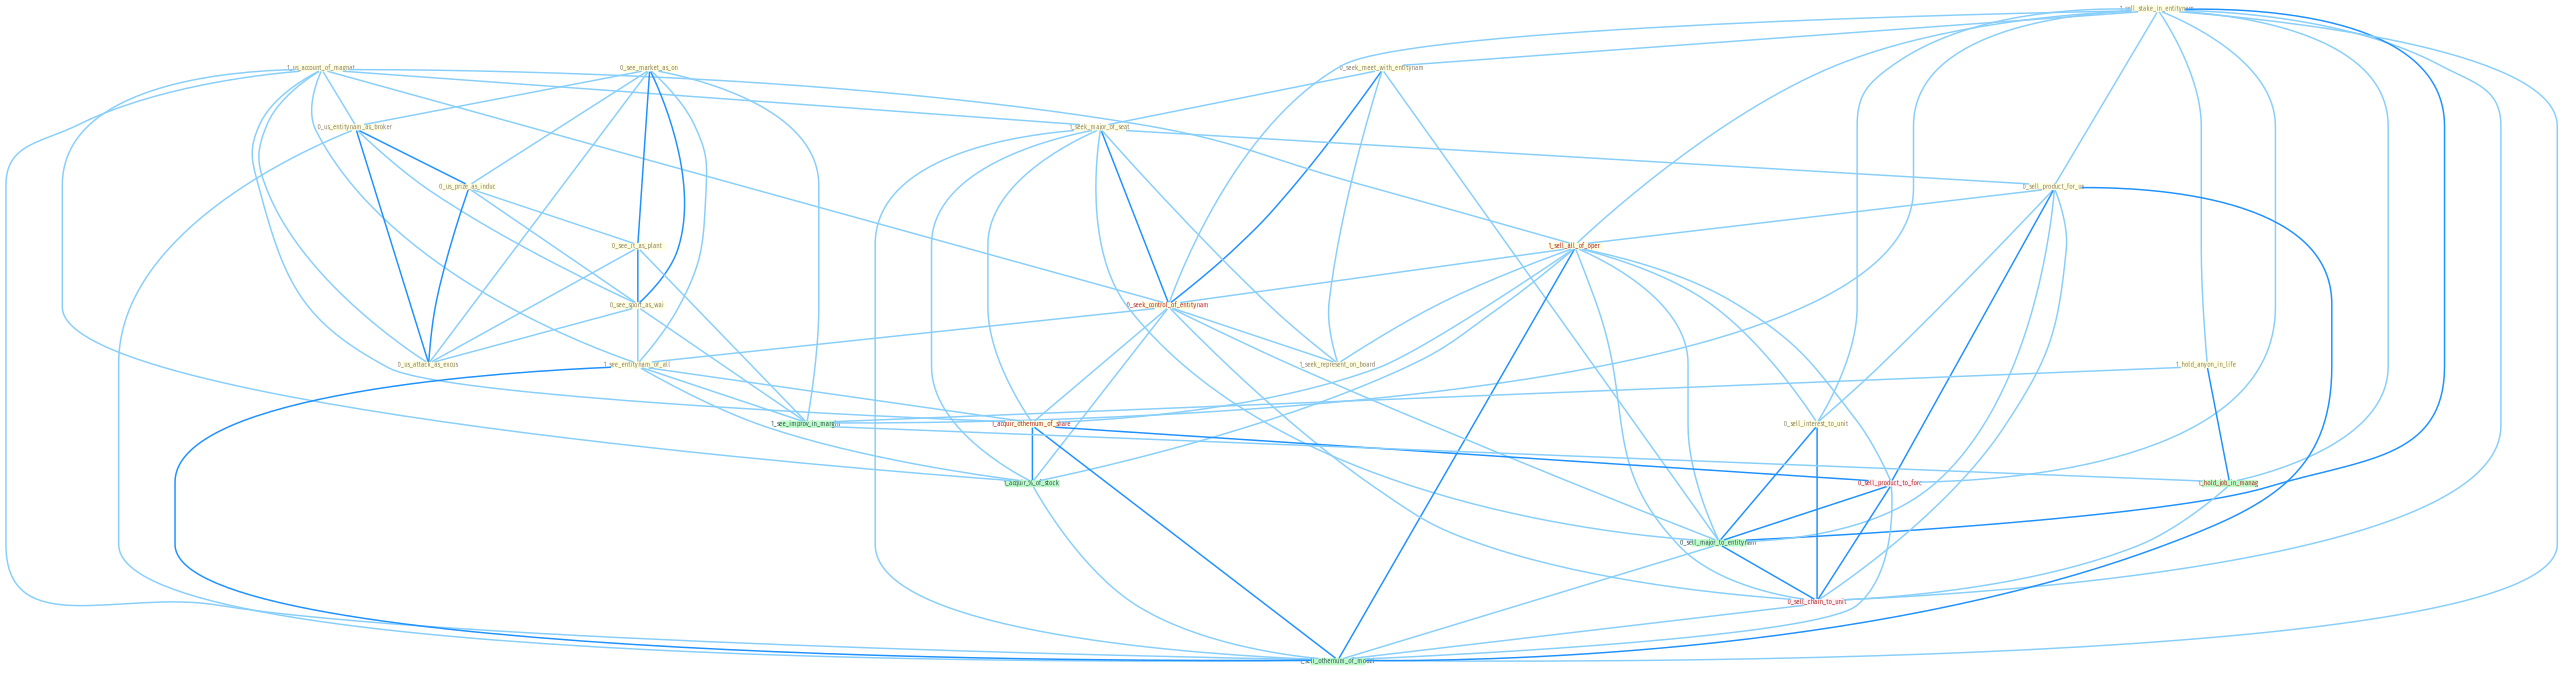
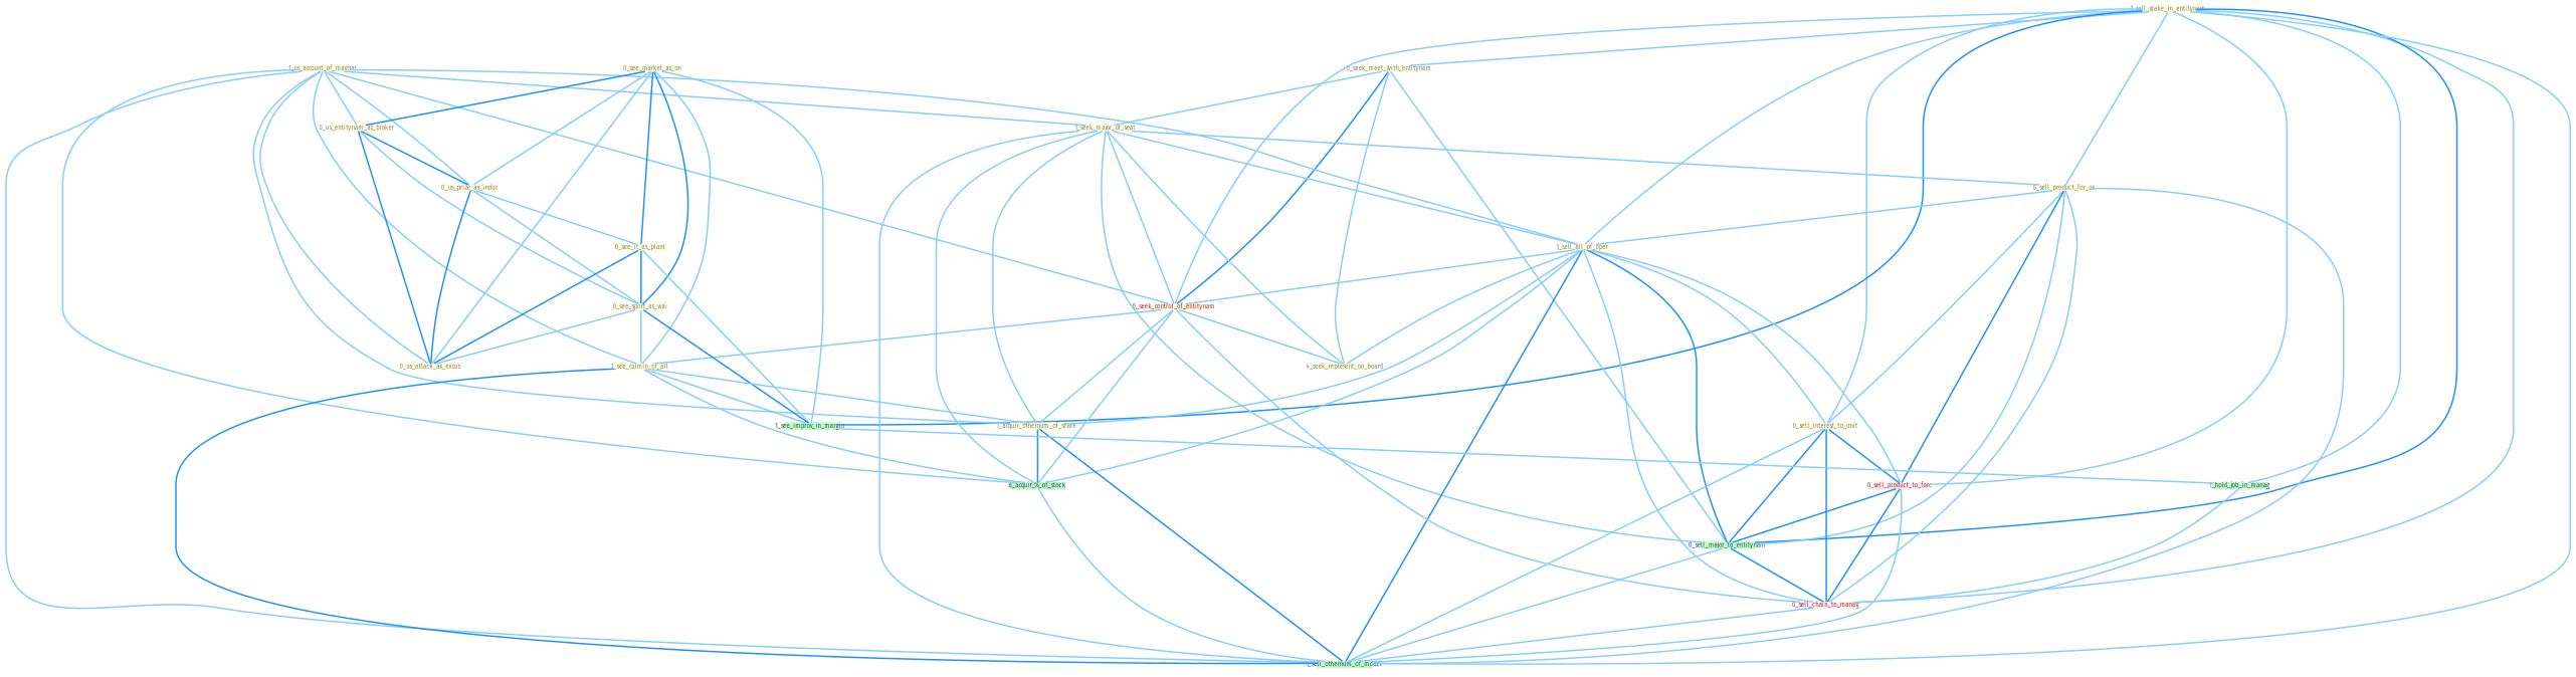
  graph {
    fontname="Fira Sans"
    node [color="#ffffe0" fixedsize=true fontcolor="#8b7d6b" fontname="Fira Sans" fontsize=4 shape=polygon style=filled]
    edge [color="#87cefa" fontname="Fira Sans" w=1]
    "1_sell_stake_in_entitynam " [height=.06 width=.5]
    "0_seek_meet_with_entitynam " [height=.06 width=.5]
    "0_sell_product_for_us " [height=.06 width=.5]
    "1_us_account_of_magnat " [height=.06 width=.5]
    "0_see_market_as_on " [height=.06 width=.5]
    "0_us_entitynam_as_broker " [height=.06 width=.5]
    "1_seek_major_of_seat " [height=.06 width=.5]
    "0_us_prize_as_induc " [height=.06 width=.5]
-   "1_sell_all_of_oper " [fontcolor="#b22222" height=.06 width=.5]
-   "1_hold_anyon_in_life " [height=.06 width=.5]
+   "1_sell_all_of_oper " [height=.06 width=.5]
    "0_see_it_as_plant " [height=.06 width=.5]
    "0_seek_control_of_entitynam " [fontcolor="#b22222" height=.06 width=.5]
    "0_see_sport_as_wai " [height=.06 width=.5]
-   "1_see_culmin_of_all " [height=.06 width=.5 label="1_see_entitynam_of_all"]
-   "1_seek_represent_on_board " [height=.06 width=.5]
-   "1_acquir_othernum_of_share " [fontcolor="#b22222" height=.06 width=.5]
+   "1_see_culmin_of_all " [height=.06 width=.5]
+   "1_seek_represent_on_board " [height=.06 width=.5 label="4_seek_represent_on_board"]
+   "1_acquir_othernum_of_share " [height=.06 width=.5]
    "0_sell_interest_to_unit " [height=.06 width=.5]
    "0_us_attack_as_excus " [height=.06 width=.5]
    "0_sell_product_to_forc " [color="#fff0f5" fontcolor="#b22222" height=.06 width=.5]
-   "0_sell_chain_to_manag " [color="#fff0f5" fontcolor="#b22222" height=.06 width=.5 label="0_sell_chain_to_unit"]
+   "0_sell_chain_to_manag " [color="#fff0f5" fontcolor="#b22222" height=.06 width=.5]
    "1_see_improv_in_margin " [color="#BDFCC9" fontcolor="#2f4f4f" height=.06 width=.5]
-   "1_hold_job_in_manag " [color="#BDFCC9" fontcolor="#b22222" height=.06 width=.5]
+   "1_hold_job_in_manag " [color="#BDFCC9" fontcolor="#2f4f4f" height=.06 width=.5]
    "0_sell_major_to_entitynam " [color="#BDFCC9" fontcolor="#2f4f4f" height=.06 width=.5]
    "1_sell_othernum_of_model " [color="#BDFCC9" fontcolor="#2f4f4f" height=.06 width=.5]
-   "1_acquir_%_of_stock " [color="#BDFCC9" fontcolor="#2f4f4f" height=.06 width=.5]
+   "1_acquir_%_of_stock " [color="#BDFCC9" fontcolor="#2f4f4f" height=.06 width=.5 label="8_acquir_%_of_stock"]
    subgraph sub_1 {
      "1_sell_stake_in_entitynam "
      "0_seek_meet_with_entitynam "
      "0_sell_product_for_us "
      "1_us_account_of_magnat "
      "0_see_market_as_on "
      "0_us_entitynam_as_broker "
      "1_seek_major_of_seat "
      "0_us_prize_as_induc "
      "1_sell_all_of_oper "
-     "1_hold_anyon_in_life "
      "0_see_it_as_plant "
      "0_seek_control_of_entitynam "
      "0_see_sport_as_wai "
      "1_see_culmin_of_all "
      "1_seek_represent_on_board "
      "1_acquir_othernum_of_share "
      "0_sell_interest_to_unit "
      "0_us_attack_as_excus "
    }
    subgraph sub_2 {
      "0_sell_product_to_forc "
      "0_sell_chain_to_manag "
    }
    "1_sell_stake_in_entitynam " -- "0_seek_meet_with_entitynam "
    "1_sell_stake_in_entitynam " -- "0_sell_product_for_us "
    "1_sell_stake_in_entitynam " -- "1_sell_all_of_oper "
-   "1_sell_stake_in_entitynam " -- "1_hold_anyon_in_life "
    "1_sell_stake_in_entitynam " -- "0_seek_control_of_entitynam "
    "1_sell_stake_in_entitynam " -- "0_sell_interest_to_unit "
    "1_sell_stake_in_entitynam " -- "0_sell_product_to_forc "
    "1_sell_stake_in_entitynam " -- "0_sell_chain_to_manag "
-   "1_sell_stake_in_entitynam " -- "1_see_improv_in_margin "
+   "1_sell_stake_in_entitynam " -- "1_see_improv_in_margin " [color="#1e90ff"]
    "1_sell_stake_in_entitynam " -- "1_hold_job_in_manag "
    "1_sell_stake_in_entitynam " -- "0_sell_major_to_entitynam " [color="#1e90ff" w=2]
    "1_sell_stake_in_entitynam " -- "1_sell_othernum_of_model "
    "0_seek_meet_with_entitynam " -- "1_seek_major_of_seat "
    "0_seek_meet_with_entitynam " -- "0_seek_control_of_entitynam " [color="#1e90ff" w=2]
    "0_seek_meet_with_entitynam " -- "1_seek_represent_on_board "
    "0_seek_meet_with_entitynam " -- "0_sell_major_to_entitynam "
    "0_sell_product_for_us " -- "1_sell_all_of_oper "
    "0_sell_product_for_us " -- "0_sell_interest_to_unit "
    "0_sell_product_for_us " -- "0_sell_product_to_forc " [color="#1e90ff" w=2]
    "0_sell_product_for_us " -- "0_sell_chain_to_manag "
    "0_sell_product_for_us " -- "0_sell_major_to_entitynam "
-   "0_sell_product_for_us " -- "1_sell_othernum_of_model " [color="#1e90ff"]
+   "0_sell_product_for_us " -- "1_sell_othernum_of_model "
    "1_us_account_of_magnat " -- "0_us_entitynam_as_broker "
    "1_us_account_of_magnat " -- "1_seek_major_of_seat "
+   "1_us_account_of_magnat " -- "0_us_prize_as_induc "
    "1_us_account_of_magnat " -- "1_sell_all_of_oper "
    "1_us_account_of_magnat " -- "0_seek_control_of_entitynam "
    "1_us_account_of_magnat " -- "1_see_culmin_of_all "
    "1_us_account_of_magnat " -- "1_acquir_othernum_of_share "
    "1_us_account_of_magnat " -- "0_us_attack_as_excus "
    "1_us_account_of_magnat " -- "1_sell_othernum_of_model "
    "1_us_account_of_magnat " -- "1_acquir_%_of_stock "
-   "0_see_market_as_on " -- "0_us_entitynam_as_broker "
+   "0_see_market_as_on " -- "0_us_entitynam_as_broker " [color="#1e90ff"]
    "0_see_market_as_on " -- "0_us_prize_as_induc "
    "0_see_market_as_on " -- "0_see_it_as_plant " [color="#1e90ff" w=2]
    "0_see_market_as_on " -- "0_see_sport_as_wai " [color="#1e90ff" w=2]
    "0_see_market_as_on " -- "1_see_culmin_of_all "
    "0_see_market_as_on " -- "0_us_attack_as_excus "
    "0_see_market_as_on " -- "1_see_improv_in_margin "
    "0_us_entitynam_as_broker " -- "0_us_prize_as_induc " [color="#1e90ff" w=2]
    "0_us_entitynam_as_broker " -- "0_see_sport_as_wai "
    "0_us_entitynam_as_broker " -- "0_us_attack_as_excus " [color="#1e90ff" w=2]
    "1_seek_major_of_seat " -- "0_sell_product_for_us "
-   "1_seek_major_of_seat " -- "0_seek_control_of_entitynam " [color="#1e90ff" w=2]
+   "1_seek_major_of_seat " -- "1_sell_all_of_oper "
+   "1_seek_major_of_seat " -- "0_seek_control_of_entitynam " [w=2]
    "1_seek_major_of_seat " -- "1_seek_represent_on_board "
    "1_seek_major_of_seat " -- "1_acquir_othernum_of_share "
    "1_seek_major_of_seat " -- "0_sell_major_to_entitynam "
    "1_seek_major_of_seat " -- "1_sell_othernum_of_model "
    "1_seek_major_of_seat " -- "1_acquir_%_of_stock "
    "0_us_prize_as_induc " -- "0_see_it_as_plant "
    "0_us_prize_as_induc " -- "0_see_sport_as_wai "
    "0_us_prize_as_induc " -- "0_us_attack_as_excus " [color="#1e90ff" w=2]
    "1_sell_all_of_oper " -- "0_seek_control_of_entitynam "
    "1_sell_all_of_oper " -- "1_seek_represent_on_board "
    "1_sell_all_of_oper " -- "1_acquir_othernum_of_share "
    "1_sell_all_of_oper " -- "0_sell_interest_to_unit "
    "1_sell_all_of_oper " -- "0_sell_product_to_forc "
    "1_sell_all_of_oper " -- "0_sell_chain_to_manag "
-   "1_sell_all_of_oper " -- "0_sell_major_to_entitynam "
+   "1_sell_all_of_oper " -- "0_sell_major_to_entitynam " [color="#1e90ff"]
    "1_sell_all_of_oper " -- "1_sell_othernum_of_model " [color="#1e90ff" w=2]
    "1_sell_all_of_oper " -- "1_acquir_%_of_stock "
-   "1_hold_anyon_in_life " -- "1_see_improv_in_margin "
-   "1_hold_anyon_in_life " -- "1_hold_job_in_manag " [color="#1e90ff" w=2]
    "0_see_it_as_plant " -- "0_see_sport_as_wai " [color="#1e90ff" w=2]
-   "0_see_it_as_plant " -- "0_us_attack_as_excus "
+   "0_see_it_as_plant " -- "0_us_attack_as_excus " [color="#1e90ff"]
    "0_see_it_as_plant " -- "1_see_improv_in_margin "
    "0_seek_control_of_entitynam " -- "1_see_culmin_of_all "
    "0_seek_control_of_entitynam " -- "1_seek_represent_on_board "
    "0_seek_control_of_entitynam " -- "1_acquir_othernum_of_share "
    "0_seek_control_of_entitynam " -- "0_sell_chain_to_manag "
-   "0_seek_control_of_entitynam " -- "0_sell_major_to_entitynam "
    "0_seek_control_of_entitynam " -- "1_acquir_%_of_stock "
    "0_see_sport_as_wai " -- "1_see_culmin_of_all "
    "0_see_sport_as_wai " -- "0_us_attack_as_excus "
-   "0_see_sport_as_wai " -- "1_see_improv_in_margin "
+   "0_see_sport_as_wai " -- "1_see_improv_in_margin " [color="#1e90ff"]
    "1_see_culmin_of_all " -- "1_acquir_othernum_of_share "
    "1_see_culmin_of_all " -- "1_see_improv_in_margin "
    "1_see_culmin_of_all " -- "1_sell_othernum_of_model " [color="#1e90ff"]
    "1_see_culmin_of_all " -- "1_acquir_%_of_stock "
    "1_acquir_othernum_of_share " -- "1_sell_othernum_of_model " [color="#1e90ff" w=2]
    "1_acquir_othernum_of_share " -- "1_acquir_%_of_stock " [color="#1e90ff" w=2]
-   "1_acquir_othernum_of_share " -- "0_sell_product_to_forc " [color="#1e90ff" w=2]
+   "0_sell_interest_to_unit " -- "0_sell_product_to_forc " [color="#1e90ff" w=2]
    "0_sell_interest_to_unit " -- "0_sell_chain_to_manag " [color="#1e90ff" w=2]
    "0_sell_interest_to_unit " -- "0_sell_major_to_entitynam " [color="#1e90ff" w=2]
-   "0_us_entitynam_as_broker " -- "1_sell_othernum_of_model "
+   "0_sell_interest_to_unit " -- "1_sell_othernum_of_model "
    "0_sell_product_to_forc " -- "0_sell_chain_to_manag " [color="#1e90ff" w=2]
    "0_sell_product_to_forc " -- "0_sell_major_to_entitynam " [color="#1e90ff" w=2]
    "0_sell_product_to_forc " -- "1_sell_othernum_of_model "
    "0_sell_chain_to_manag " -- "1_sell_othernum_of_model "
    "1_see_improv_in_margin " -- "1_hold_job_in_manag "
    "1_hold_job_in_manag " -- "0_sell_chain_to_manag "
    "0_sell_major_to_entitynam " -- "0_sell_chain_to_manag " [color="#1e90ff" w=2]
    "0_sell_major_to_entitynam " -- "1_sell_othernum_of_model "
    "1_acquir_%_of_stock " -- "1_sell_othernum_of_model "
  }
